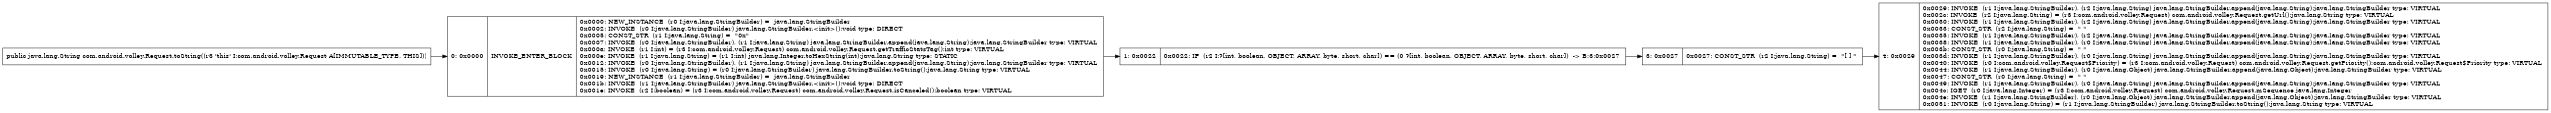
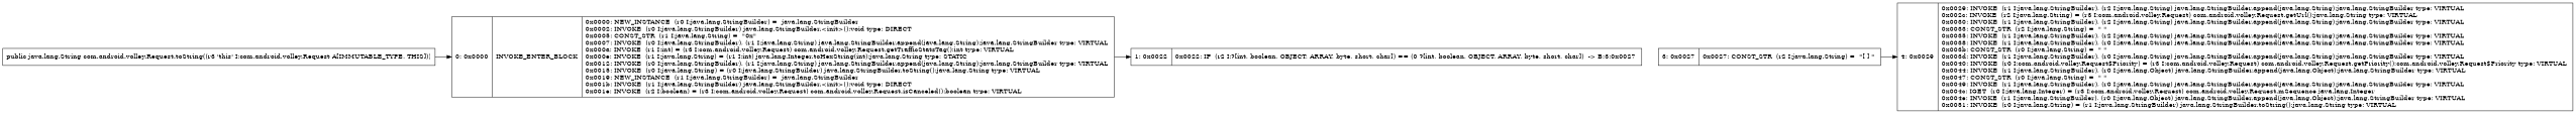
  digraph {
    rankdir=LR
    node [shape=record]
    n1 [label="{0\:\ 0x0000|INVOKE_ENTER_BLOCK\l|0x0000: NEW_INSTANCE  (r0 I:java.lang.StringBuilder) =  java.lang.StringBuilder \l0x0002: INVOKE  (r0 I:java.lang.StringBuilder) java.lang.StringBuilder.\<init\>():void type: DIRECT \l0x0005: CONST_STR  (r1 I:java.lang.String) =  \"0x\" \l0x0007: INVOKE  (r0 I:java.lang.StringBuilder), (r1 I:java.lang.String) java.lang.StringBuilder.append(java.lang.String):java.lang.StringBuilder type: VIRTUAL \l0x000a: INVOKE  (r1 I:int) = (r3 I:com.android.volley.Request) com.android.volley.Request.getTrafficStatsTag():int type: VIRTUAL \l0x000e: INVOKE  (r1 I:java.lang.String) = (r1 I:int) java.lang.Integer.toHexString(int):java.lang.String type: STATIC \l0x0012: INVOKE  (r0 I:java.lang.StringBuilder), (r1 I:java.lang.String) java.lang.StringBuilder.append(java.lang.String):java.lang.StringBuilder type: VIRTUAL \l0x0015: INVOKE  (r0 I:java.lang.String) = (r0 I:java.lang.StringBuilder) java.lang.StringBuilder.toString():java.lang.String type: VIRTUAL \l0x0019: NEW_INSTANCE  (r1 I:java.lang.StringBuilder) =  java.lang.StringBuilder \l0x001b: INVOKE  (r1 I:java.lang.StringBuilder) java.lang.StringBuilder.\<init\>():void type: DIRECT \l0x001e: INVOKE  (r2 I:boolean) = (r3 I:com.android.volley.Request) com.android.volley.Request.isCanceled():boolean type: VIRTUAL \l}"]
    n2 [label="{1\:\ 0x0022|0x0022: IF  (r2 I:?[int, boolean, OBJECT, ARRAY, byte, short, char]) == (0 ?[int, boolean, OBJECT, ARRAY, byte, short, char])  \-\> B:3:0x0027 \l}"]
    n3 [label="{3\:\ 0x0027|0x0027: CONST_STR  (r2 I:java.lang.String) =  \"[ ] \" \l}"]
    n4 [label="{4\:\ 0x0029|0x0029: INVOKE  (r1 I:java.lang.StringBuilder), (r2 I:java.lang.String) java.lang.StringBuilder.append(java.lang.String):java.lang.StringBuilder type: VIRTUAL \l0x002c: INVOKE  (r2 I:java.lang.String) = (r3 I:com.android.volley.Request) com.android.volley.Request.getUrl():java.lang.String type: VIRTUAL \l0x0030: INVOKE  (r1 I:java.lang.StringBuilder), (r2 I:java.lang.String) java.lang.StringBuilder.append(java.lang.String):java.lang.StringBuilder type: VIRTUAL \l0x0033: CONST_STR  (r2 I:java.lang.String) =  \" \" \l0x0035: INVOKE  (r1 I:java.lang.StringBuilder), (r2 I:java.lang.String) java.lang.StringBuilder.append(java.lang.String):java.lang.StringBuilder type: VIRTUAL \l0x0038: INVOKE  (r1 I:java.lang.StringBuilder), (r0 I:java.lang.String) java.lang.StringBuilder.append(java.lang.String):java.lang.StringBuilder type: VIRTUAL \l0x003b: CONST_STR  (r0 I:java.lang.String) =  \" \" \l0x003d: INVOKE  (r1 I:java.lang.StringBuilder), (r0 I:java.lang.String) java.lang.StringBuilder.append(java.lang.String):java.lang.StringBuilder type: VIRTUAL \l0x0040: INVOKE  (r0 I:com.android.volley.Request$Priority) = (r3 I:com.android.volley.Request) com.android.volley.Request.getPriority():com.android.volley.Request$Priority type: VIRTUAL \l0x0044: INVOKE  (r1 I:java.lang.StringBuilder), (r0 I:java.lang.Object) java.lang.StringBuilder.append(java.lang.Object):java.lang.StringBuilder type: VIRTUAL \l0x0047: CONST_STR  (r0 I:java.lang.String) =  \" \" \l0x0049: INVOKE  (r1 I:java.lang.StringBuilder), (r0 I:java.lang.String) java.lang.StringBuilder.append(java.lang.String):java.lang.StringBuilder type: VIRTUAL \l0x004c: IGET  (r0 I:java.lang.Integer) = (r3 I:com.android.volley.Request) com.android.volley.Request.mSequence java.lang.Integer \l0x004e: INVOKE  (r1 I:java.lang.StringBuilder), (r0 I:java.lang.Object) java.lang.StringBuilder.append(java.lang.Object):java.lang.StringBuilder type: VIRTUAL \l0x0051: INVOKE  (r0 I:java.lang.String) = (r1 I:java.lang.StringBuilder) java.lang.StringBuilder.toString():java.lang.String type: VIRTUAL \l}"]
    n5 [label="{public java.lang.String com.android.volley.Request.toString((r3 'this' I:com.android.volley.Request A[IMMUTABLE_TYPE, THIS])) }"]
    n1 -> n2
-   n2 -> n3
    n3 -> n4
    n5 -> n1
  }
